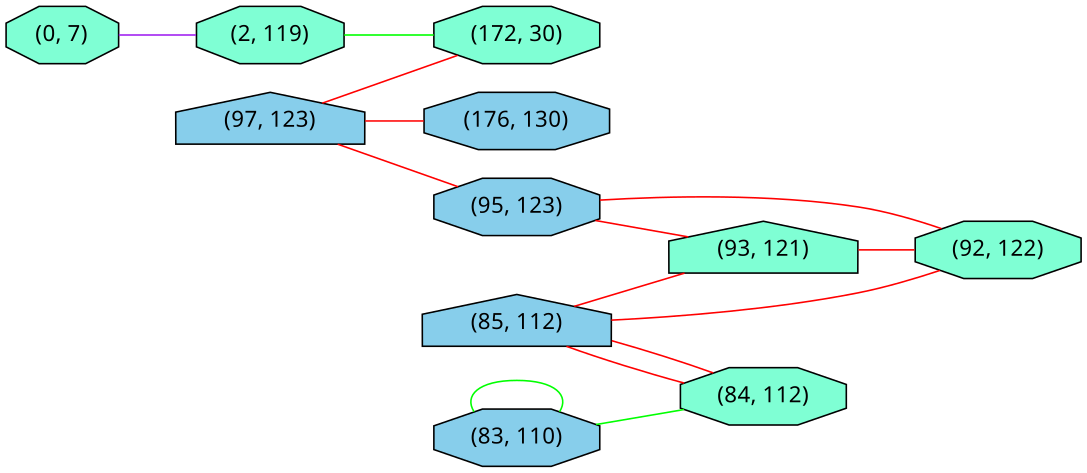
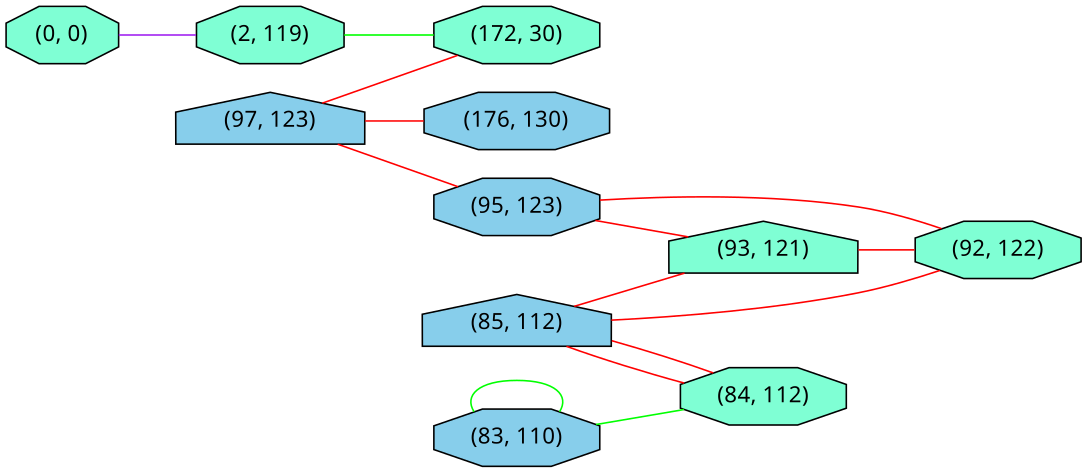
  graph {
    fontname="Noto Sans"
    rankdir=LR
    node [fillcolor=aquamarine fontname="Noto Sans" shape=octagon style=filled]
    edge [color=red fontname="Noto Sans" weight=1]
-   "(0, 0)" [label="(0, 7)"]
+   "(0, 0)"
    "(2, 119)"
    "(172, 30)"
    "(97, 123)" [fillcolor=skyblue shape=house]
    "(176, 130)" [fillcolor=skyblue]
    "(95, 123)" [fillcolor=skyblue]
    "(93, 121)" [shape=house]
    "(92, 122)"
    "(83, 110)" [fillcolor=skyblue]
    "(84, 112)"
    "(85, 112)" [fillcolor=skyblue shape=house]
    "(0, 0)" -- "(2, 119)" [color=purple weight=4]
    "(2, 119)" -- "(172, 30)" [color=green weight=2]
    "(97, 123)" -- "(172, 30)"
    "(97, 123)" -- "(176, 130)"
    "(97, 123)" -- "(95, 123)"
    "(95, 123)" -- "(93, 121)"
    "(95, 123)" -- "(92, 122)"
    "(93, 121)" -- "(92, 122)"
    "(83, 110)" -- "(83, 110)" [color=green weight=2]
    "(83, 110)" -- "(84, 112)" [color=green]
    "(85, 112)" -- "(93, 121)"
    "(85, 112)" -- "(92, 122)"
    "(85, 112)" -- "(84, 112)"
    "(85, 112)" -- "(84, 112)"
  }
